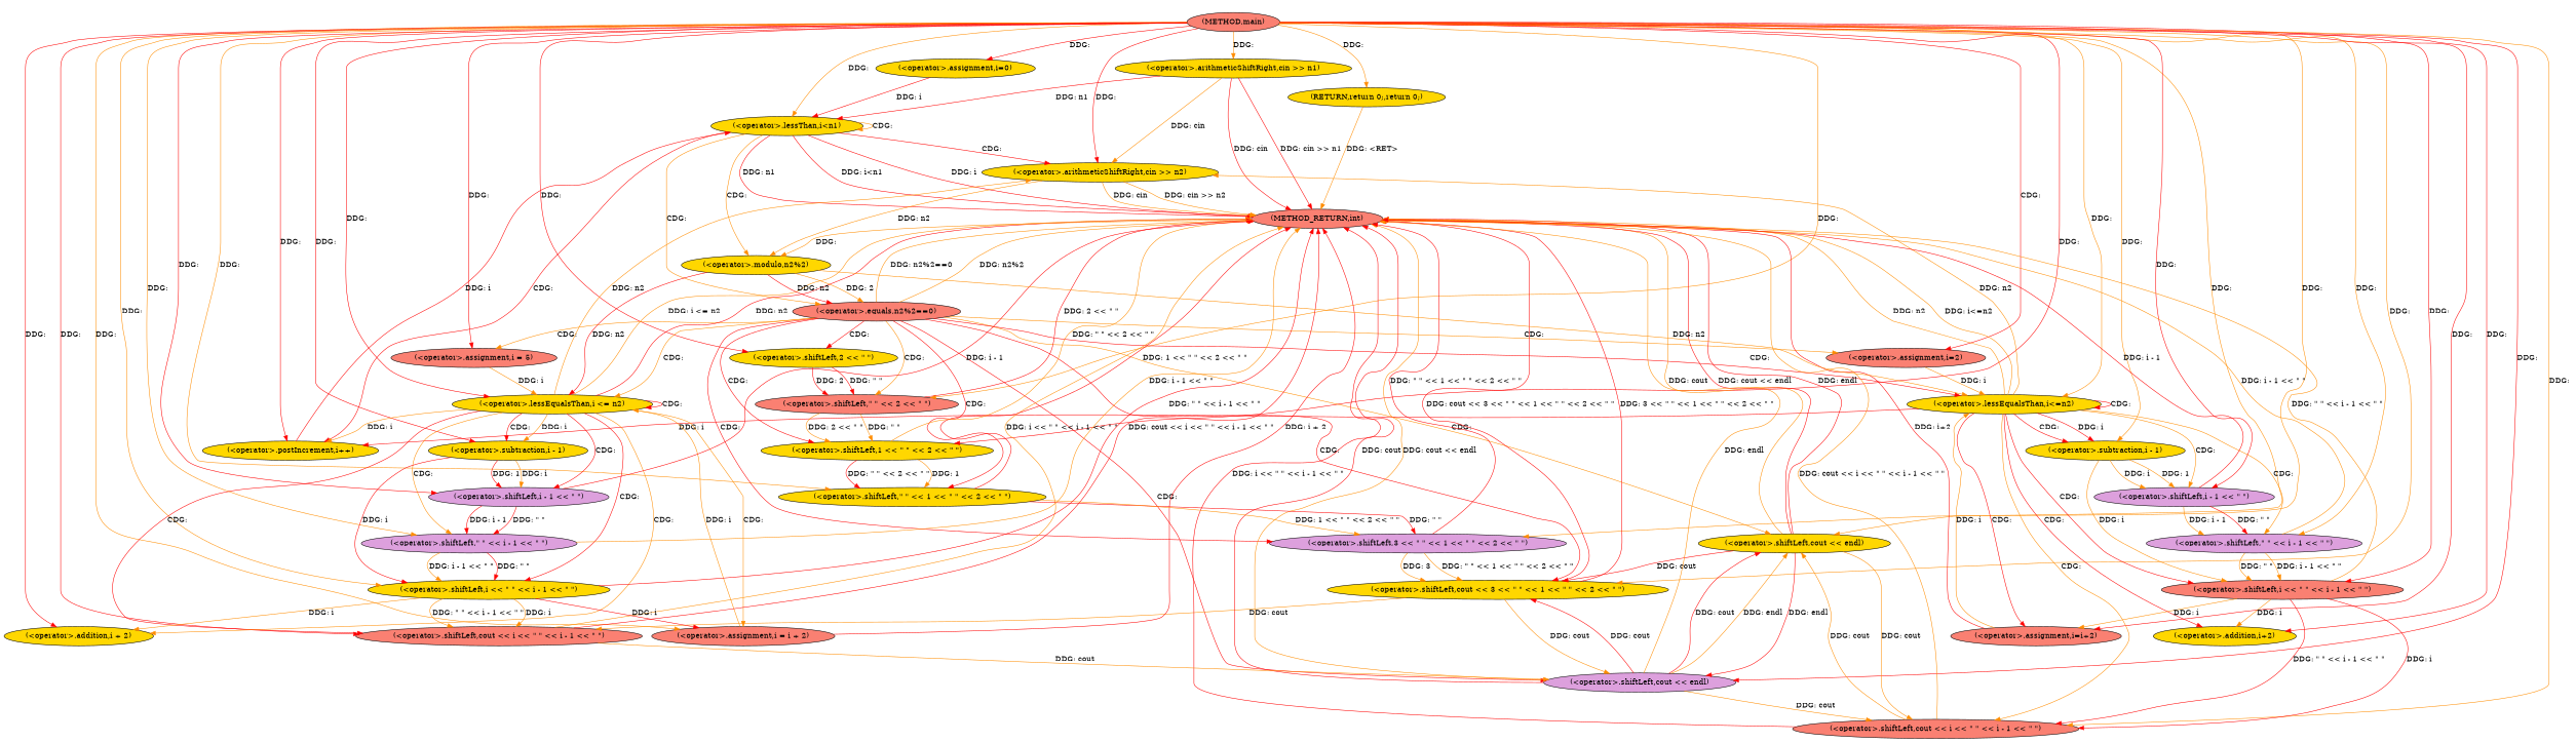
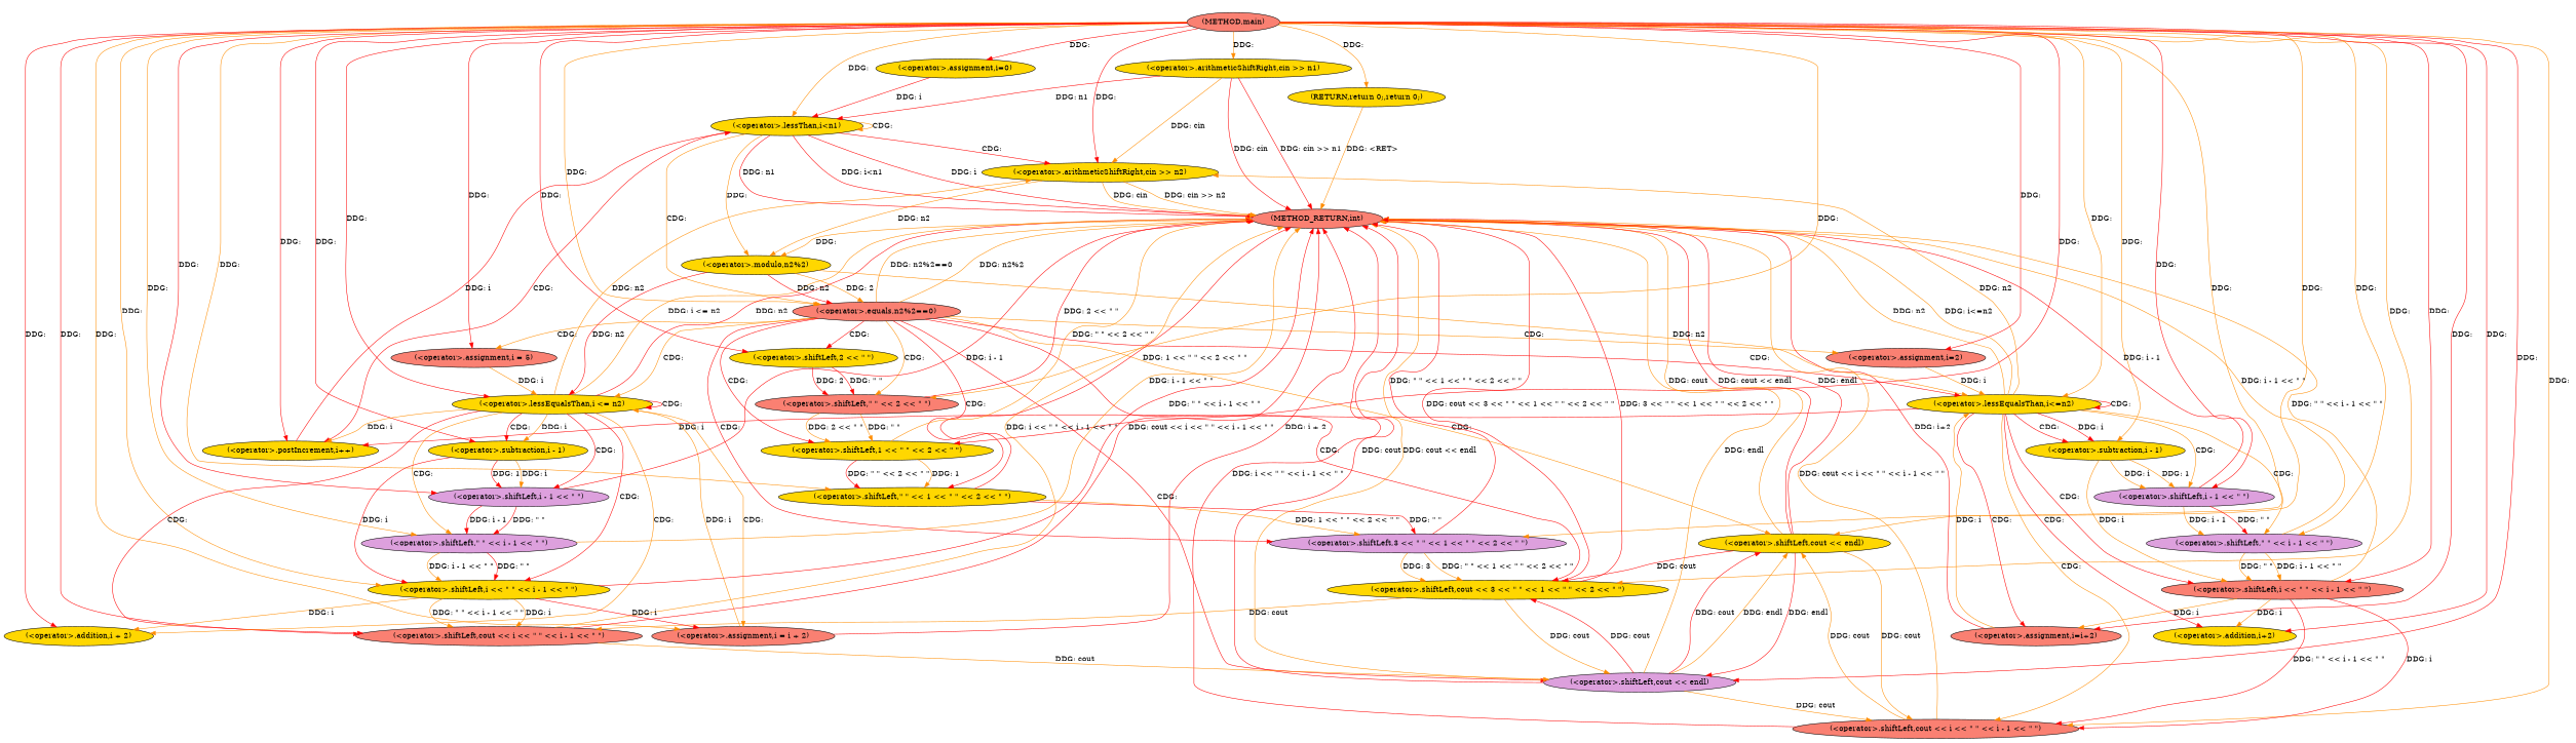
  digraph {
    node [fillcolor=gold style=filled]
    edge [color=darkorange]
    n1 [fillcolor=salmon label="(METHOD,main)"]
    n2 [label="(<operator>.arithmeticShiftRight,cin >> n1)"]
    n3 [label="(RETURN,return 0;,return 0;)"]
    n4 [label="(<operator>.assignment,i=0)"]
    n5 [label="(<operator>.lessThan,i<n1)"]
    n6 [label="(<operator>.postIncrement,i++)"]
    n7 [label="(<operator>.arithmeticShiftRight,cin >> n2)"]
    n8 [fillcolor=salmon label="(<operator>.equals,n2%2==0)"]
    n9 [label="(<operator>.shiftLeft,cout << endl)"]
    n10 [fillcolor=salmon label="(<operator>.assignment,i=2)"]
    n11 [label="(<operator>.lessEqualsThan,i<=n2)"]
    n12 [fillcolor=salmon label="(<operator>.assignment,i=i+2)"]
    n13 [label="(<operator>.shiftLeft,cout << 3 << \" \" << 1 << \" \" << 2 << \" \")"]
    n14 [fillcolor=plum label="(<operator>.shiftLeft,cout << endl)"]
    n15 [fillcolor=salmon label="(<operator>.shiftLeft,cout << i << \" \" << i - 1 << \" \")"]
    n16 [fillcolor=salmon label="(<operator>.assignment,i = 5)"]
    n17 [label="(<operator>.lessEqualsThan,i <= n2)"]
    n18 [fillcolor=salmon label="(<operator>.assignment,i = i + 2)"]
    n19 [label="(<operator>.addition,i+2)"]
    n20 [fillcolor=plum label="(<operator>.shiftLeft,3 << \" \" << 1 << \" \" << 2 << \" \")"]
    n21 [fillcolor=salmon label="(<operator>.shiftLeft,cout << i << \" \" << i - 1 << \" \")"]
    n22 [fillcolor=salmon label="(<operator>.shiftLeft,i << \" \" << i - 1 << \" \")"]
    n23 [label="(<operator>.shiftLeft,\" \" << 1 << \" \" << 2 << \" \")"]
    n24 [label="(<operator>.addition,i + 2)"]
    n25 [fillcolor=plum label="(<operator>.shiftLeft,\" \" << i - 1 << \" \")"]
    n26 [label="(<operator>.shiftLeft,1 << \" \" << 2 << \" \")"]
    n27 [label="(<operator>.shiftLeft,i << \" \" << i - 1 << \" \")"]
    n28 [fillcolor=plum label="(<operator>.shiftLeft,i - 1 << \" \")"]
    n29 [fillcolor=salmon label="(<operator>.shiftLeft,\" \" << 2 << \" \")"]
    n30 [fillcolor=plum label="(<operator>.shiftLeft,\" \" << i - 1 << \" \")"]
    n31 [label="(<operator>.subtraction,i - 1)"]
    n32 [label="(<operator>.shiftLeft,2 << \" \")"]
    n33 [fillcolor=plum label="(<operator>.shiftLeft,i - 1 << \" \")"]
    n34 [label="(<operator>.subtraction,i - 1)"]
    n35 [fillcolor=salmon label="(METHOD_RETURN,int)"]
    n36 [label="(<operator>.modulo,n2%2)"]
    n1 -> n2 [label="DDG: "]
    n1 -> n3 [label="DDG: "]
    n1 -> n4 [color=red label="DDG: "]
    n1 -> n5 [label="DDG: "]
    n1 -> n6 [color=red label="DDG: "]
    n1 -> n7 [color=red label="DDG: "]
+   n1 -> n8 [label="DDG: "]
    n1 -> n9 [label="DDG: "]
-   n1 -> n10 [color=red label="CDG: "]
+   n1 -> n10 [color=red label="DDG: "]
    n1 -> n11 [label="DDG: "]
    n1 -> n12 [color=red label="DDG: "]
    n1 -> n13 [label="DDG: "]
    n1 -> n14 [color=red label="DDG: "]
    n1 -> n15 [label="DDG: "]
    n1 -> n16 [color=red label="DDG: "]
    n1 -> n17 [color=red label="DDG: "]
    n1 -> n18 [label="DDG: "]
    n1 -> n19 [color=red label="DDG: "]
    n1 -> n20 [label="DDG: "]
    n1 -> n21 [color=red label="DDG: "]
    n1 -> n22 [color=red label="DDG: "]
    n1 -> n23 [label="DDG: "]
    n1 -> n24 [color=red label="DDG: "]
    n1 -> n25 [label="DDG: "]
    n1 -> n26 [color=red label="DDG: "]
    n1 -> n27 [label="DDG: "]
    n1 -> n28 [color=red label="DDG: "]
    n1 -> n29 [label="DDG: "]
    n1 -> n30 [label="DDG: "]
    n1 -> n31 [label="DDG: "]
    n1 -> n32 [color=red label="DDG: "]
    n1 -> n33 [color=red label="DDG: "]
    n1 -> n34 [color=red label="DDG: "]
    n2 -> n5 [color=red label="DDG: n1"]
    n2 -> n7 [label="DDG: cin"]
    n2 -> n35 [color=red label="DDG: cin"]
    n2 -> n35 [color=red label="DDG: cin >> n1"]
    n3 -> n35 [label="DDG: <RET>"]
    n4 -> n5 [color=red label="DDG: i"]
    n5 -> n5 [label="CDG: "]
    n5 -> n6 [color=red label="CDG: "]
    n5 -> n7 [color=red label="CDG: "]
    n5 -> n8 [label="CDG: "]
    n5 -> n35 [color=red label="DDG: i"]
    n5 -> n35 [color=red label="DDG: n1"]
    n5 -> n35 [color=red label="DDG: i<n1"]
-   n5 -> n36 [label="CDG: "]
+   n5 -> n36 [label="DDG: "]
    n6 -> n5 [color=red label="DDG: i"]
    n7 -> n35 [label="DDG: cin"]
    n7 -> n35 [label="DDG: cin >> n2"]
    n7 -> n36 [label="DDG: n2"]
    n8 -> n9 [label="CDG: "]
    n8 -> n10 [label="CDG: "]
    n8 -> n11 [color=red label="CDG: "]
    n8 -> n13 [color=red label="CDG: "]
    n8 -> n14 [color=red label="CDG: "]
    n8 -> n16 [label="CDG: "]
    n8 -> n17 [label="CDG: "]
    n8 -> n20 [color=red label="CDG: "]
    n8 -> n23 [color=red label="CDG: "]
    n8 -> n26 [color=red label="CDG: "]
    n8 -> n29 [label="CDG: "]
    n8 -> n32 [color=red label="CDG: "]
    n8 -> n35 [label="DDG: n2%2"]
    n8 -> n35 [label="DDG: n2%2==0"]
    n9 -> n13 [color=red label="DDG: cout"]
    n9 -> n14 [color=red label="DDG: endl"]
    n9 -> n15 [label="DDG: cout"]
    n9 -> n35 [label="DDG: cout"]
    n9 -> n35 [color=red label="DDG: endl"]
    n9 -> n35 [color=red label="DDG: cout << endl"]
    n10 -> n11 [label="DDG: i"]
    n11 -> n6 [color=red label="DDG: i"]
    n11 -> n7 [label="DDG: n2"]
    n11 -> n11 [color=red label="CDG: "]
    n11 -> n12 [color=red label="CDG: "]
    n11 -> n15 [label="CDG: "]
    n11 -> n19 [color=red label="CDG: "]
    n11 -> n22 [color=red label="CDG: "]
    n11 -> n25 [label="CDG: "]
    n11 -> n28 [label="CDG: "]
    n11 -> n31 [color=red label="DDG: i"]
    n11 -> n31 [color=red label="CDG: "]
    n11 -> n35 [label="DDG: n2"]
    n11 -> n35 [label="DDG: i<=n2"]
    n12 -> n11 [label="DDG: i"]
    n12 -> n35 [color=red label="DDG: i+2"]
    n13 -> n14 [label="DDG: cout"]
    n13 -> n21 [label="DDG: cout"]
    n13 -> n35 [color=red label="DDG: 3 << \" \" << 1 << \" \" << 2 << \" \""]
    n13 -> n35 [color=red label="DDG: cout << 3 << \" \" << 1 << \" \" << 2 << \" \""]
    n14 -> n9 [color=red label="DDG: cout"]
    n14 -> n9 [label="DDG: endl"]
    n14 -> n13 [color=red label="DDG: cout"]
    n14 -> n15 [label="DDG: cout"]
    n14 -> n35 [color=red label="DDG: cout"]
    n14 -> n35 [label="DDG: endl"]
    n14 -> n35 [label="DDG: cout << endl"]
    n15 -> n9 [label="DDG: cout"]
    n15 -> n35 [color=red label="DDG: i << \" \" << i - 1 << \" \""]
    n15 -> n35 [label="DDG: cout << i << \" \" << i - 1 << \" \""]
    n16 -> n17 [label="DDG: i"]
    n17 -> n6 [label="DDG: i"]
    n17 -> n7 [label="DDG: n2"]
    n17 -> n17 [color=red label="CDG: "]
    n17 -> n18 [label="CDG: "]
    n17 -> n21 [color=red label="CDG: "]
    n17 -> n24 [label="CDG: "]
    n17 -> n27 [color=red label="CDG: "]
    n17 -> n30 [label="CDG: "]
    n17 -> n33 [color=red label="CDG: "]
    n17 -> n34 [label="DDG: i"]
    n17 -> n34 [color=red label="CDG: "]
    n17 -> n35 [color=red label="DDG: n2"]
    n17 -> n35 [label="DDG: i <= n2"]
    n18 -> n17 [label="DDG: i"]
    n18 -> n35 [color=red label="DDG: i + 2"]
    n20 -> n13 [label="DDG: \" \" << 1 << \" \" << 2 << \" \""]
    n20 -> n13 [label="DDG: 3"]
    n20 -> n35 [color=red label="DDG: \" \" << 1 << \" \" << 2 << \" \""]
    n21 -> n14 [label="DDG: cout"]
    n21 -> n35 [label="DDG: i << \" \" << i - 1 << \" \""]
    n21 -> n35 [color=red label="DDG: cout << i << \" \" << i - 1 << \" \""]
    n22 -> n12 [label="DDG: i"]
    n22 -> n15 [color=red label="DDG: i"]
    n22 -> n15 [color=red label="DDG: \" \" << i - 1 << \" \""]
    n22 -> n19 [label="DDG: i"]
    n22 -> n35 [label="DDG: \" \" << i - 1 << \" \""]
    n23 -> n20 [color=red label="DDG: \" \""]
    n23 -> n20 [label="DDG: 1 << \" \" << 2 << \" \""]
    n23 -> n35 [color=red label="DDG: 1 << \" \" << 2 << \" \""]
    n25 -> n22 [label="DDG: \" \""]
    n25 -> n22 [label="DDG: i - 1 << \" \""]
    n25 -> n35 [label="DDG: i - 1 << \" \""]
    n26 -> n23 [color=red label="DDG: \" \" << 2 << \" \""]
    n26 -> n23 [label="DDG: 1"]
    n26 -> n35 [label="DDG: \" \" << 2 << \" \""]
    n27 -> n18 [color=red label="DDG: i"]
    n27 -> n21 [label="DDG: \" \" << i - 1 << \" \""]
    n27 -> n21 [label="DDG: i"]
    n27 -> n24 [label="DDG: i"]
    n27 -> n35 [color=red label="DDG: \" \" << i - 1 << \" \""]
    n28 -> n25 [color=red label="DDG: \" \""]
    n28 -> n25 [label="DDG: i - 1"]
    n28 -> n35 [color=red label="DDG: i - 1"]
    n29 -> n26 [label="DDG: \" \""]
    n29 -> n26 [label="DDG: 2 << \" \""]
    n29 -> n35 [color=red label="DDG: 2 << \" \""]
    n30 -> n27 [color=red label="DDG: \" \""]
    n30 -> n27 [label="DDG: i - 1 << \" \""]
    n30 -> n35 [label="DDG: i - 1 << \" \""]
    n31 -> n22 [label="DDG: i"]
    n31 -> n28 [label="DDG: i"]
    n31 -> n28 [label="DDG: 1"]
    n32 -> n29 [color=red label="DDG: 2"]
    n32 -> n29 [color=red label="DDG: \" \""]
    n33 -> n30 [color=red label="DDG: i - 1"]
    n33 -> n30 [color=red label="DDG: \" \""]
    n33 -> n35 [color=red label="DDG: i - 1"]
    n34 -> n27 [color=red label="DDG: i"]
    n34 -> n33 [color=red label="DDG: 1"]
    n34 -> n33 [label="DDG: i"]
    n35 -> n36 [label="DDG: "]
    n36 -> n8 [color=red label="DDG: n2"]
    n36 -> n8 [label="DDG: 2"]
    n36 -> n11 [label="DDG: n2"]
    n36 -> n17 [color=red label="DDG: n2"]
  }
